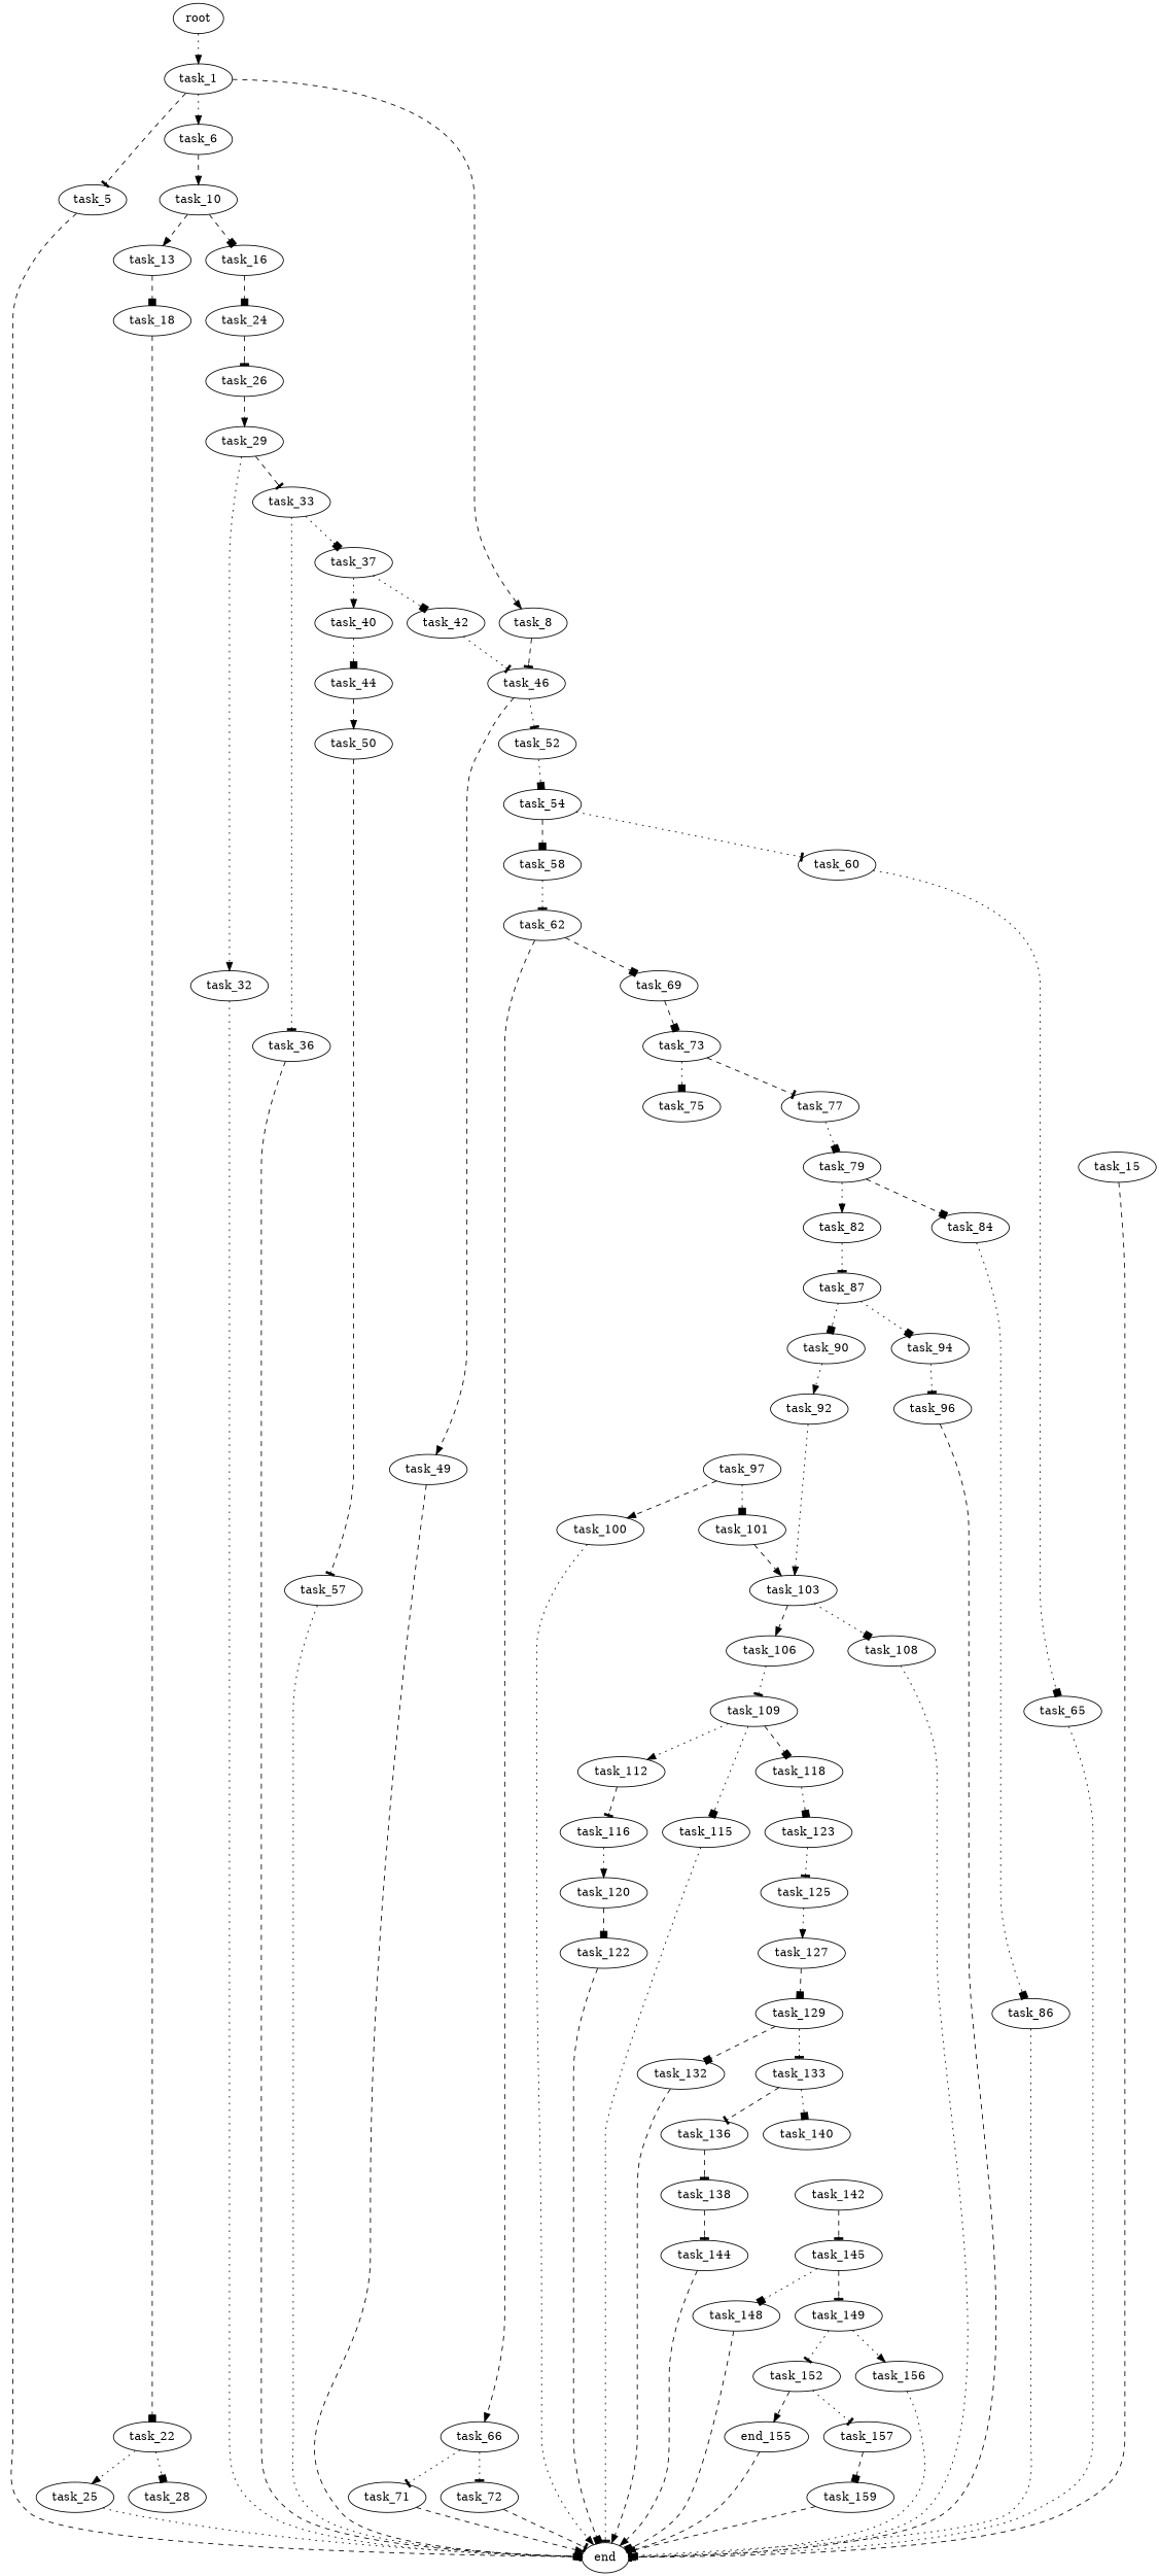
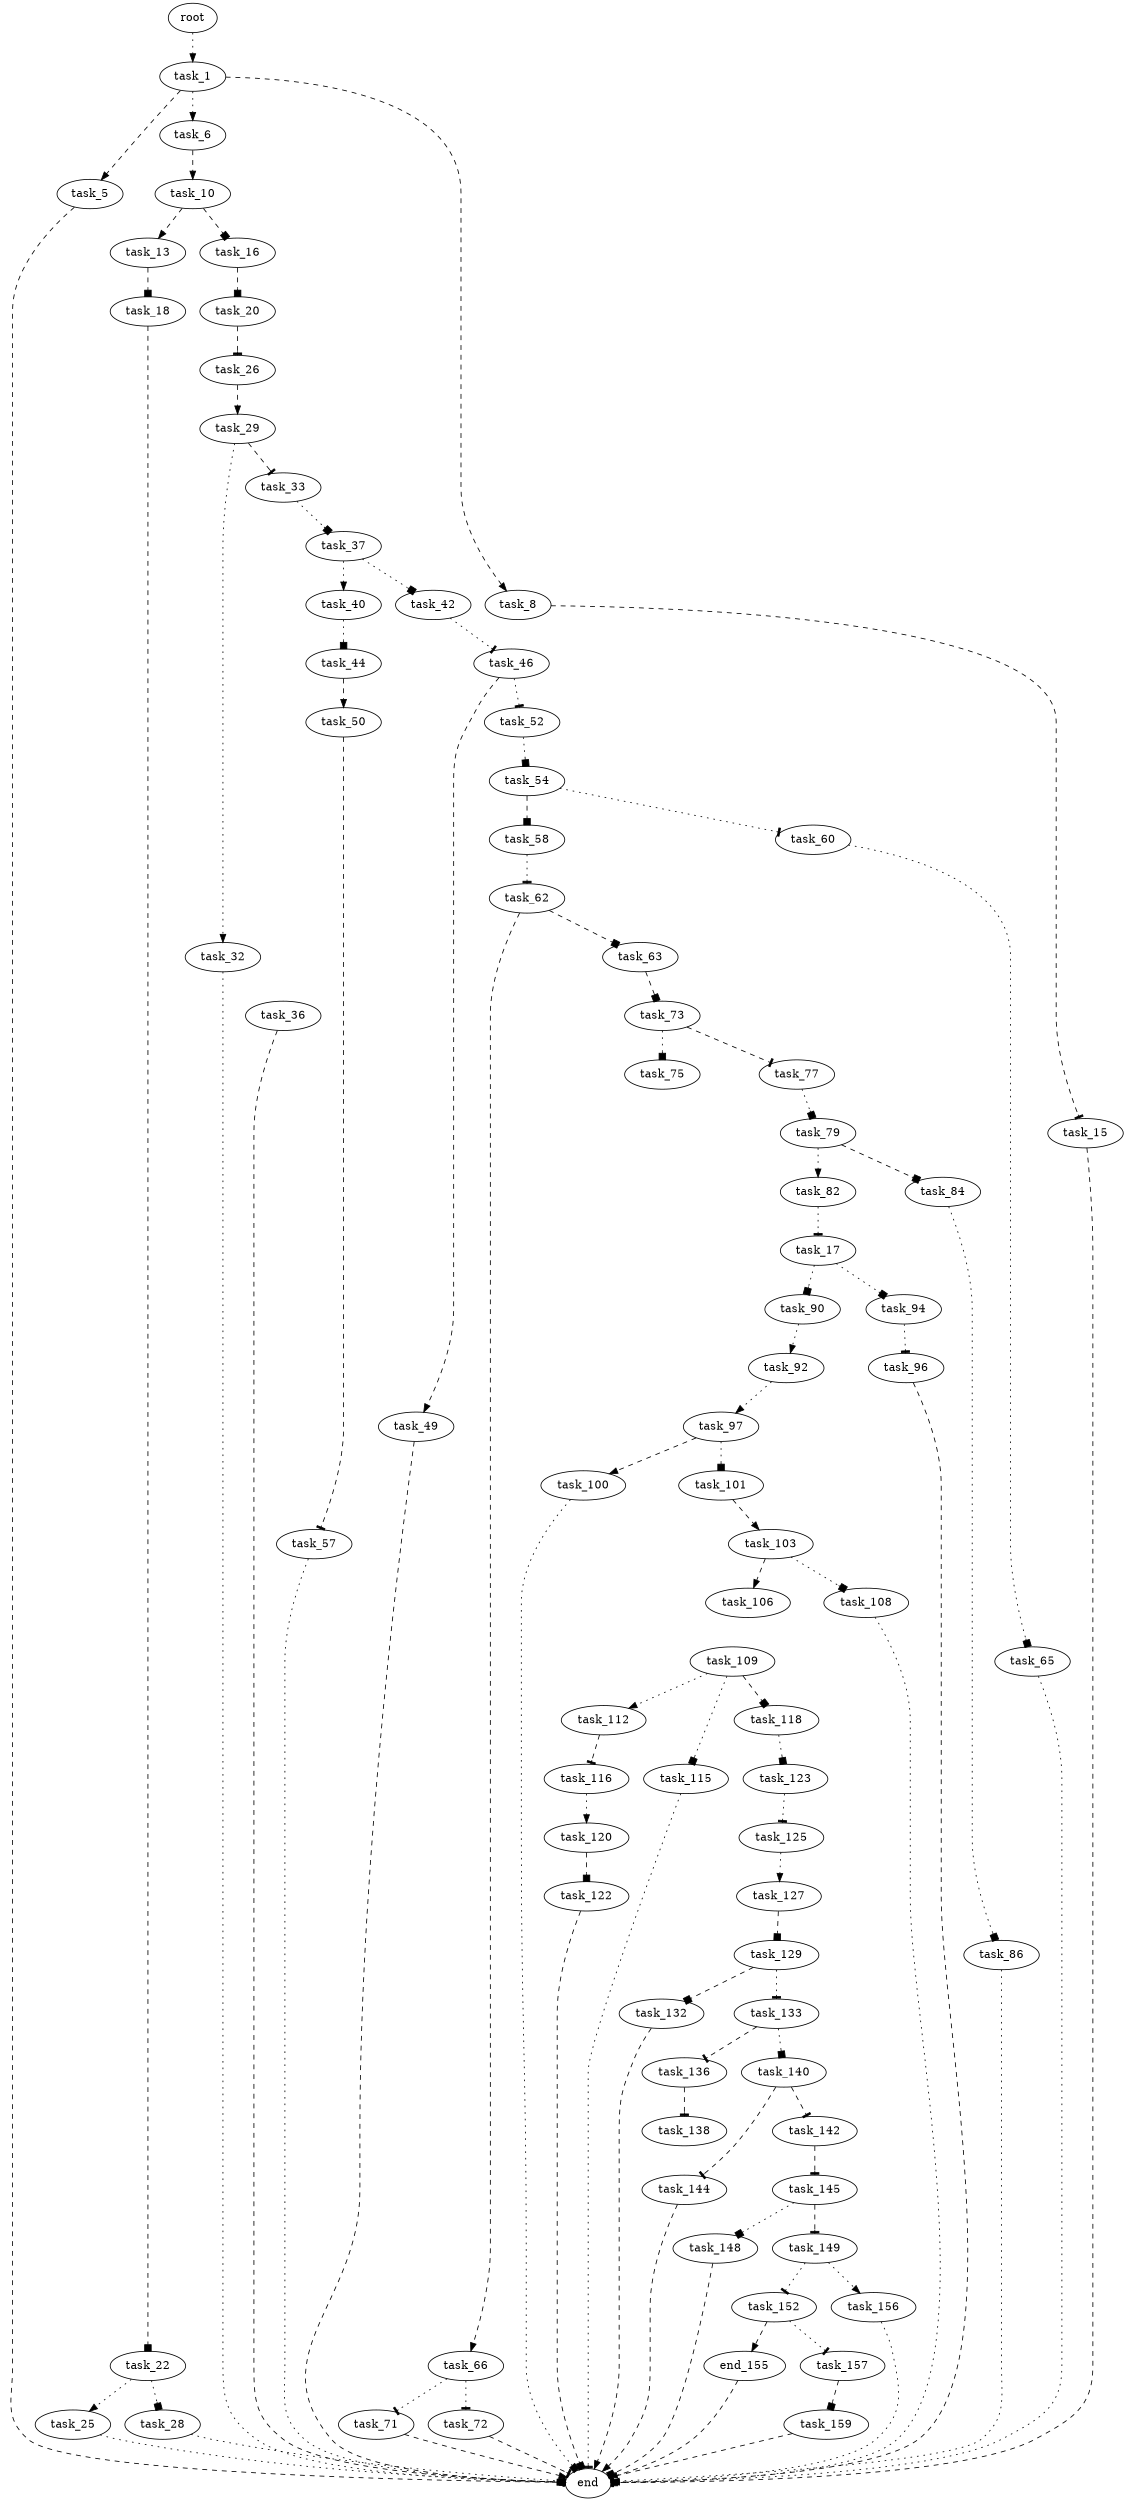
  digraph {
    edge [arrowhead=box style=dotted]
    root
    task_1
    task_5
    task_6
    task_8
    end
    task_10
    task_15
    task_13
    task_16
    task_18
-   task_20 [label=task_24]
+   task_20
    task_22
    task_26
    task_25
    task_28
    task_29
    task_32
    task_33
    task_36
    task_37
    task_40
    task_42
    task_44
    task_46
    task_50
    task_49
    task_52
    task_57
    task_54
    task_58
    task_60
    task_62
    task_65
    task_66
-   task_69
+   task_69 [label=task_63]
    task_71
    task_72
    task_73
    task_75
    task_77
    task_79
    task_82
    task_84
-   task_87
+   task_87 [label=task_17]
    task_86
    task_90
    task_94
    task_92
    task_96
    task_97
    task_100
    task_101
    task_103
    task_106
    task_108
    task_109
    task_112
    task_115
    task_118
    task_116
    task_120
    task_123
    task_122
    task_125
    task_127
    task_129
    task_132
    task_133
    task_136
    task_140
    task_138
    task_142
    task_144
    task_145
    task_148
    task_149
    task_152
    task_156
    n80 [label=end_155]
    task_157
    task_159
    root -> task_1 [arrowhead=normal]
-   task_1 -> task_5 [arrowhead=tee style=dashed]
+   task_1 -> task_5 [arrowhead=normal style=dashed]
    task_1 -> task_6 [arrowhead=normal]
    task_1 -> task_8 [arrowhead=normal style=dashed]
    task_5 -> end [arrowhead=normal style=dashed]
    task_6 -> task_10 [arrowhead=normal style=dashed]
-   task_8 -> task_46 [arrowhead=tee style=dashed]
+   task_8 -> task_15 [arrowhead=tee style=dashed]
    task_10 -> task_13 [arrowhead=normal style=dashed]
    task_10 -> task_16 [style=dashed]
    task_15 -> end [arrowhead=tee style=dashed]
    task_13 -> task_18 [style=dashed]
    task_16 -> task_20 [style=dashed]
    task_18 -> task_22 [style=dashed]
    task_20 -> task_26 [arrowhead=tee style=dashed]
    task_22 -> task_25 [arrowhead=normal]
    task_22 -> task_28
    task_26 -> task_29 [arrowhead=normal style=dashed]
    task_25 -> end
+   task_28 -> end [arrowhead=tee]
    task_29 -> task_32 [arrowhead=normal]
    task_29 -> task_33 [arrowhead=tee style=dashed]
    task_32 -> end [arrowhead=normal]
-   task_33 -> task_36 [arrowhead=tee]
    task_33 -> task_37
    task_36 -> end [style=dashed]
    task_37 -> task_40 [arrowhead=normal]
    task_37 -> task_42
    task_40 -> task_44
    task_42 -> task_46 [arrowhead=tee]
    task_44 -> task_50 [arrowhead=normal style=dashed]
    task_46 -> task_49 [arrowhead=normal style=dashed]
    task_46 -> task_52 [arrowhead=tee]
    task_50 -> task_57 [arrowhead=tee style=dashed]
    task_49 -> end [arrowhead=tee style=dashed]
    task_52 -> task_54
    task_57 -> end [arrowhead=normal]
    task_54 -> task_58 [style=dashed]
    task_54 -> task_60 [arrowhead=tee]
    task_58 -> task_62 [arrowhead=tee]
    task_60 -> task_65
    task_62 -> task_66 [arrowhead=normal style=dashed]
    task_62 -> task_69 [style=dashed]
    task_65 -> end [arrowhead=normal]
    task_66 -> task_71 [arrowhead=tee]
    task_66 -> task_72 [arrowhead=tee]
    task_69 -> task_73 [style=dashed]
    task_71 -> end [arrowhead=normal style=dashed]
    task_72 -> end [arrowhead=tee style=dashed]
    task_73 -> task_75
    task_73 -> task_77 [arrowhead=tee style=dashed]
    task_77 -> task_79
    task_79 -> task_82 [arrowhead=normal]
    task_79 -> task_84 [style=dashed]
    task_82 -> task_87 [arrowhead=tee]
    task_84 -> task_86
    task_87 -> task_90
    task_87 -> task_94
    task_86 -> end [arrowhead=normal]
    task_90 -> task_92 [arrowhead=normal]
    task_94 -> task_96 [arrowhead=tee]
-   task_92 -> task_103 [arrowhead=normal]
+   task_92 -> task_97 [arrowhead=normal]
    task_96 -> end [arrowhead=tee style=dashed]
    task_97 -> task_100 [arrowhead=normal style=dashed]
    task_97 -> task_101
-   task_100 -> end [arrowhead=normal]
+   task_100 -> end
    task_101 -> task_103 [arrowhead=normal style=dashed]
    task_103 -> task_106 [arrowhead=normal style=dashed]
    task_103 -> task_108
-   task_106 -> task_109 [arrowhead=tee]
    task_108 -> end
    task_109 -> task_112 [arrowhead=normal]
    task_109 -> task_115
    task_109 -> task_118 [style=dashed]
    task_112 -> task_116 [arrowhead=tee style=dashed]
    task_115 -> end [arrowhead=tee]
    task_118 -> task_123
    task_116 -> task_120 [arrowhead=normal]
    task_120 -> task_122 [style=dashed]
    task_123 -> task_125 [arrowhead=tee]
    task_122 -> end [style=dashed]
    task_125 -> task_127 [arrowhead=normal]
    task_127 -> task_129 [style=dashed]
    task_129 -> task_132 [style=dashed]
    task_129 -> task_133 [arrowhead=tee]
    task_132 -> end [arrowhead=normal style=dashed]
    task_133 -> task_136 [arrowhead=tee style=dashed]
    task_133 -> task_140
    task_136 -> task_138 [arrowhead=tee style=dashed]
-   task_138 -> task_144 [arrowhead=tee style=dashed]
+   task_140 -> task_142 [arrowhead=tee style=dashed]
+   task_140 -> task_144 [arrowhead=tee style=dashed]
    task_142 -> task_145 [arrowhead=tee style=dashed]
    task_144 -> end [arrowhead=normal style=dashed]
    task_145 -> task_148
    task_145 -> task_149 [arrowhead=tee style=dashed]
    task_148 -> end [style=dashed]
    task_149 -> task_152 [arrowhead=tee]
    task_149 -> task_156 [arrowhead=normal]
    task_152 -> n80 [arrowhead=normal style=dashed]
    task_152 -> task_157 [arrowhead=tee]
    task_156 -> end [arrowhead=normal]
    n80 -> end [arrowhead=normal style=dashed]
    task_157 -> task_159 [style=dashed]
    task_159 -> end [arrowhead=tee style=dashed]
  }
